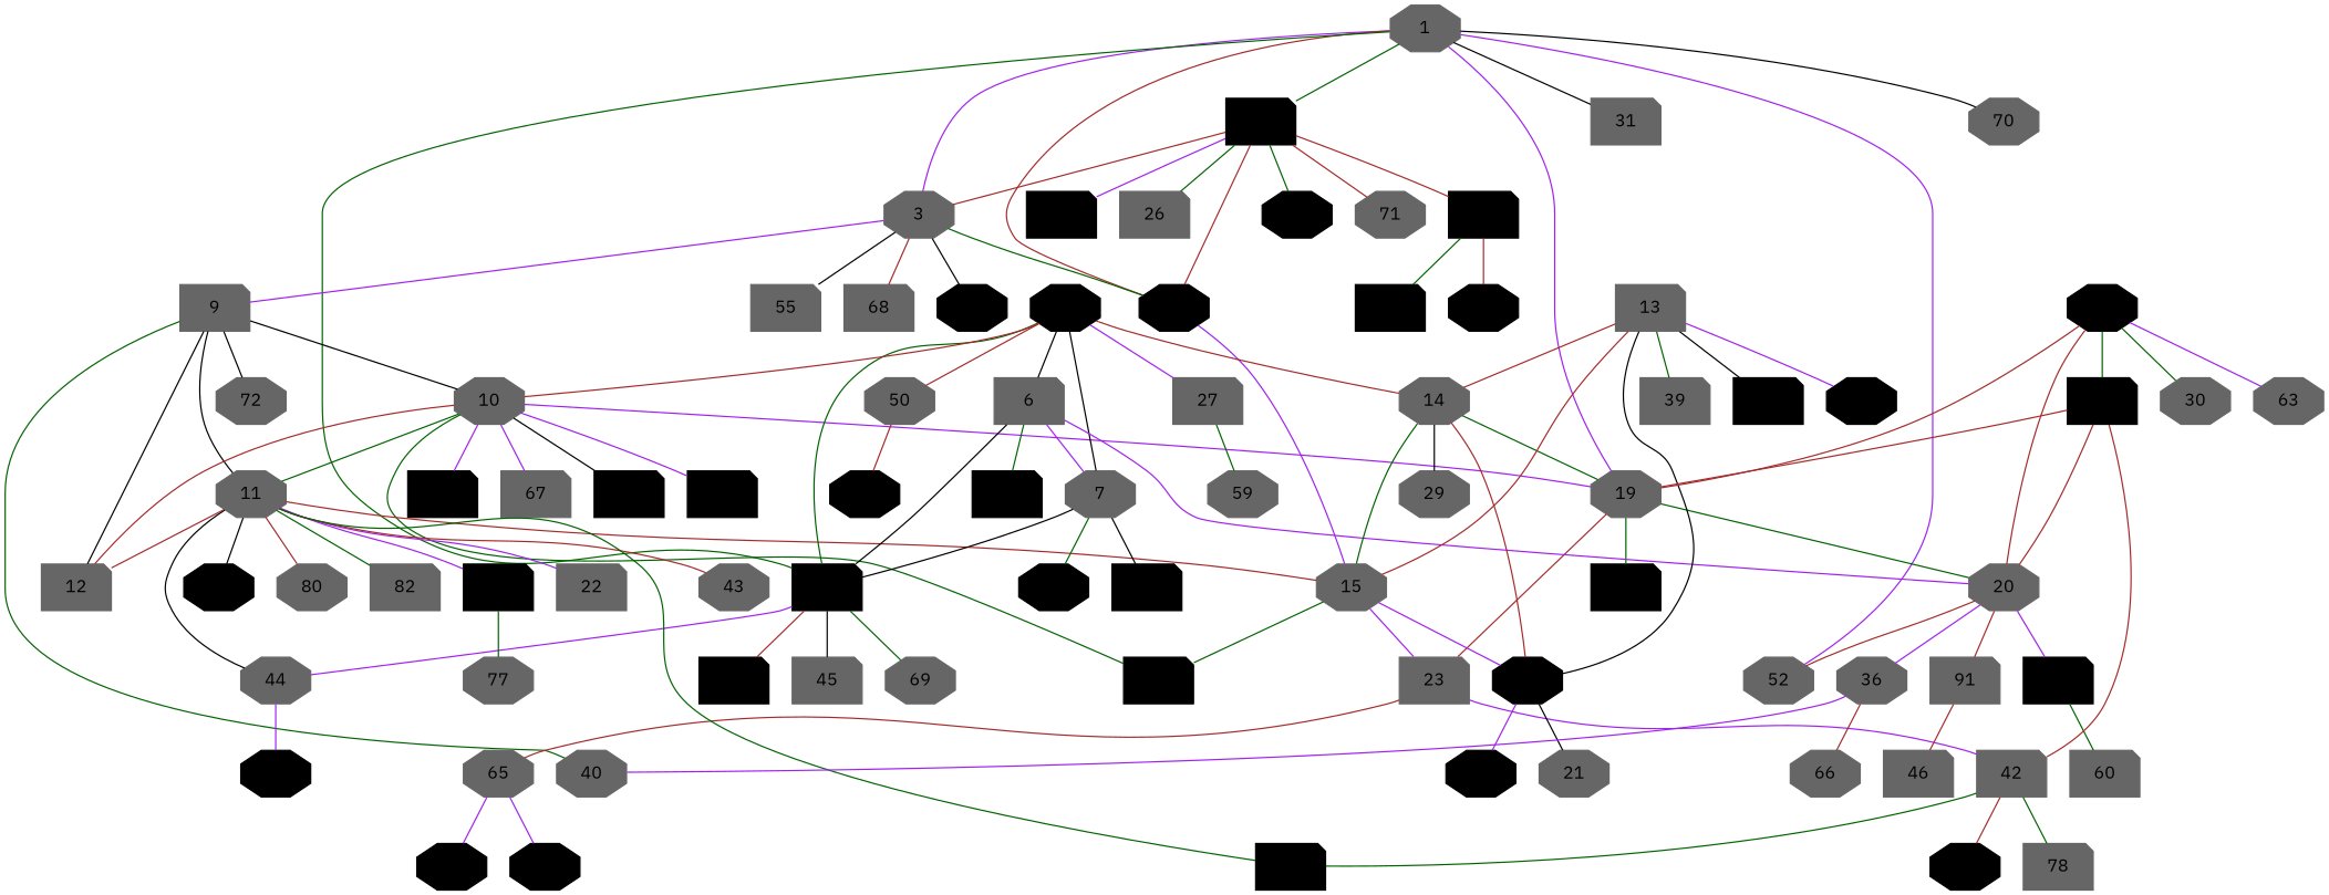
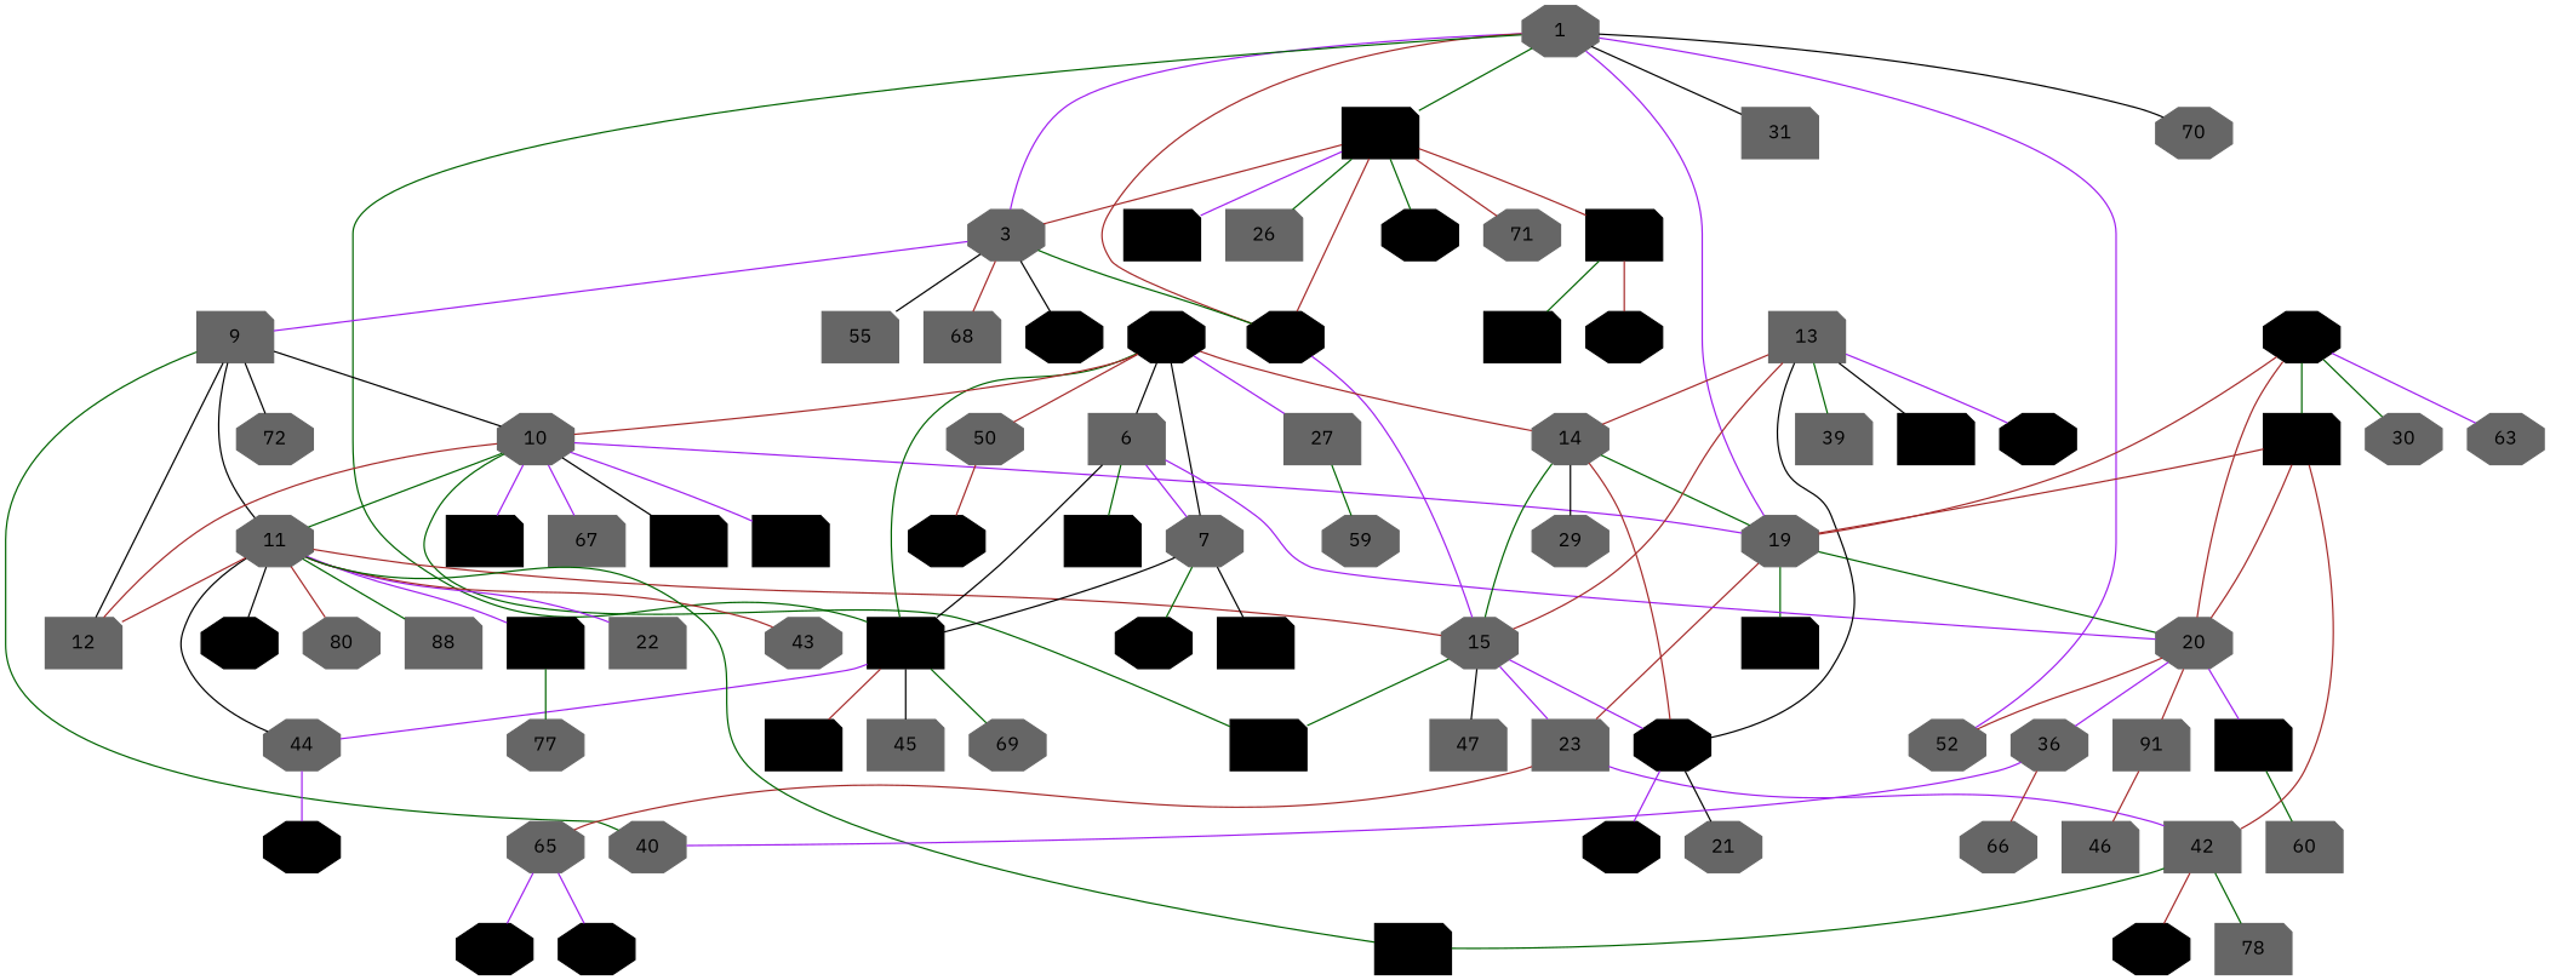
  graph {
    fontname="IBM Plex Sans"
    node [color=gray40 fontname="IBM Plex Sans" shape=octagon style=filled]
    edge [color=brown fontname="IBM Plex Sans"]
    2 [color=black shape=note]
    1
    3
    4 [color=black]
    8 [color=black shape=note]
    19
    31 [shape=note]
    52
    70
    26 [shape=note]
    28 [color=black shape=note]
    56 [color=black]
    71
    74 [color=black shape=note]
    9 [shape=note]
    55 [shape=note]
    68 [shape=note]
    76 [color=black]
    15
    44
    45 [shape=note]
    69
    85 [color=black shape=note]
    20
    23 [shape=note]
    49 [color=black shape=note]
    34 [color=black shape=note]
    38 [color=black]
    10
    11
    12 [shape=note]
    40
    72
    33 [color=black shape=note]
    16 [color=black]
+   47 [shape=note]
    5 [color=black]
    6 [shape=note]
    7
    14
    27 [shape=note]
    50
    35 [color=black shape=note]
    25 [color=black shape=note]
    37 [color=black]
    58 [color=black shape=note]
    67 [shape=note]
    73 [color=black shape=note]
    84 [color=black shape=note]
    29
    59
    61 [color=black]
    24 [color=black shape=note]
    36
    n55 [label=91 shape=note]
    54 [color=black]
    22 [shape=note]
    32 [color=black shape=note]
    43
    64 [color=black]
    80
-   82 [shape=note]
+   82 [shape=note label=88]
    83 [color=black shape=note]
    77
    13 [shape=note]
    39 [shape=note]
    48 [color=black shape=note]
    51 [color=black]
    21
    81 [color=black]
    42 [shape=note]
    65
    17 [color=black]
    18 [color=black shape=note]
    30
    63
    62 [color=black]
    78 [shape=note]
    60 [shape=note]
    66
    46 [shape=note]
    75 [color=black]
    79 [color=black]
    2 -- 3
    2 -- 4
    2 -- 26 [color=darkgreen]
    2 -- 28
    2 -- 56 [color=darkgreen]
    2 -- 71
    2 -- 74 [color=purple]
    1 -- 2 [color=darkgreen]
    1 -- 3 [color=purple]
    1 -- 4
    1 -- 8 [color=darkgreen]
    1 -- 19 [color=purple]
    1 -- 31 [color=black]
    1 -- 52 [color=purple]
    1 -- 70 [color=black]
    3 -- 4 [color=darkgreen]
    3 -- 9 [color=purple]
    3 -- 55 [color=black]
    3 -- 68
    3 -- 76 [color=black]
    4 -- 15 [color=purple]
    8 -- 44 [color=purple]
    8 -- 45 [color=black]
    8 -- 69 [color=darkgreen]
    8 -- 85
    19 -- 20 [color=darkgreen]
    19 -- 23
    19 -- 49 [color=darkgreen]
    28 -- 34 [color=darkgreen]
    28 -- 38
    9 -- 10 [color=black]
    9 -- 11 [color=black]
    9 -- 12 [color=black]
    9 -- 40 [color=darkgreen]
    9 -- 72 [color=black]
    15 -- 23 [color=purple]
    15 -- 33 [color=darkgreen]
    15 -- 16 [color=purple]
+   15 -- 47 [color=black]
    44 -- 54 [color=purple]
    20 -- 52
    20 -- 24 [color=purple]
    20 -- 36 [color=purple]
    20 -- n55
    23 -- 42 [color=purple]
    23 -- 65
    10 -- 19 [color=purple]
    10 -- 11 [color=darkgreen]
    10 -- 12
    10 -- 33 [color=darkgreen]
    10 -- 58 [color=purple]
    10 -- 67 [color=purple]
    10 -- 73 [color=black]
    10 -- 84 [color=purple]
    11 -- 15
    11 -- 44 [color=black]
    11 -- 12
    11 -- 22 [color=purple]
    11 -- 32 [color=purple]
    11 -- 43
    11 -- 64 [color=black]
    11 -- 80
    11 -- 82 [color=darkgreen]
    11 -- 83 [color=darkgreen]
    16 -- 21 [color=black]
    16 -- 81 [color=purple]
    5 -- 8 [color=darkgreen]
    5 -- 10
    5 -- 6 [color=black]
    5 -- 7 [color=black]
    5 -- 14
    5 -- 27 [color=purple]
    5 -- 50
    6 -- 8 [color=black]
    6 -- 20 [color=purple]
    6 -- 7 [color=purple]
    6 -- 35 [color=darkgreen]
    7 -- 8 [color=black]
    7 -- 25 [color=black]
    7 -- 37 [color=darkgreen]
    14 -- 19 [color=darkgreen]
    14 -- 15 [color=darkgreen]
    14 -- 16
    14 -- 29 [color=black]
    27 -- 59 [color=darkgreen]
    50 -- 61
    24 -- 60 [color=darkgreen]
    36 -- 40 [color=purple]
    36 -- 66
    n55 -- 46
    32 -- 77 [color=darkgreen]
    13 -- 15
    13 -- 16 [color=black]
    13 -- 14
    13 -- 39 [color=darkgreen]
    13 -- 48 [color=black]
    13 -- 51 [color=purple]
    42 -- 83 [color=darkgreen]
    42 -- 62
    42 -- 78 [color=darkgreen]
    65 -- 75 [color=purple]
    65 -- 79 [color=purple]
    17 -- 19
    17 -- 20
    17 -- 18 [color=darkgreen]
    17 -- 30 [color=darkgreen]
    17 -- 63 [color=purple]
    18 -- 19
    18 -- 20
    18 -- 42
  }
